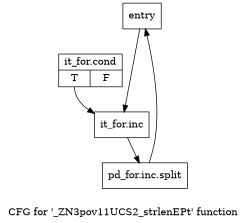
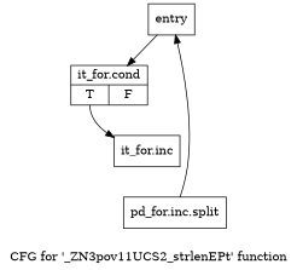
  digraph {
    label="CFG for '_ZN3pov11UCS2_strlenEPt' function"
    node [shape=record]
    n1 [label="{entry}"]
    n2 [label="{it_for.cond|{<s0>T|<s1>F}}"]
    n3 [label="{it_for.inc}"]
    n4 [label="{pd_for.inc.split}"]
-   n1 -> n3
+   n1 -> n2
    n2 -> n3 [tailport=s0]
-   n3 -> n4
    n4 -> n1
  }
